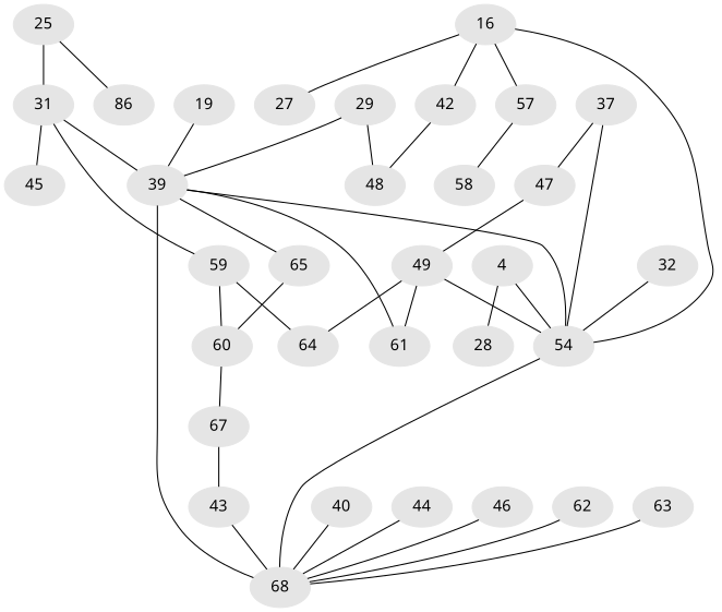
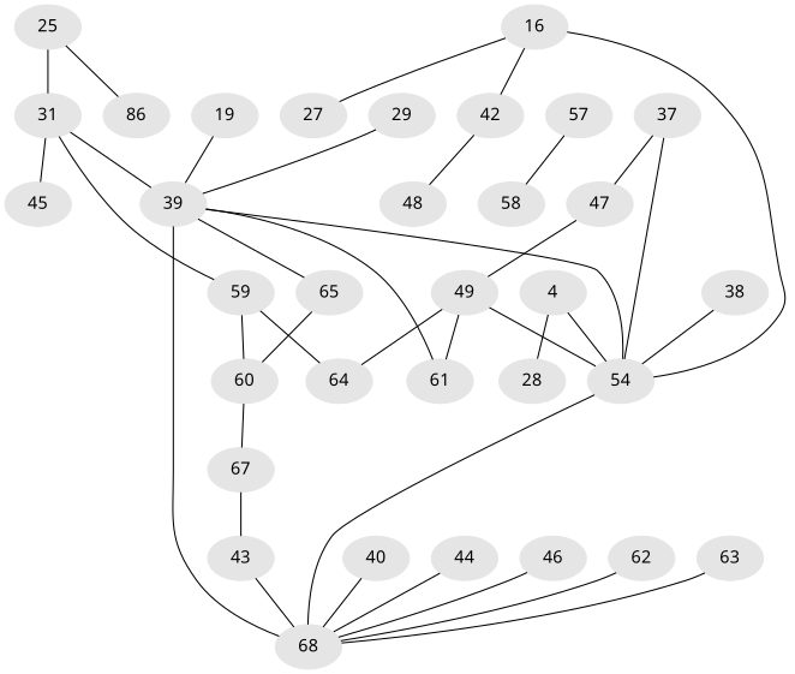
  graph {
    fontname="Noto Sans"
    node [color=gray90 fontname="Noto Sans" style=filled]
    edge [fontname="Noto Sans"]
    4
    28
    54 [super="+53+9+2+27"]
    68 [super="+38+56+50"]
    16
    n6 [label=27]
    42
    57
    48
    58
    39 [super="+13+1"]
    61
    65
    19
    31 [super="+24+20"]
    45
    59
    25
    n19 [label=86]
    29
    60
    64
-   32
+   32 [label=38]
    37 [super="+14"]
    47
    49 [super="+12+34"]
    67
    40
    43
    44
    46
    62
    63
    4 -- 28
    4 -- 54
    54 -- 68 [weight=4]
    16 -- 54
    16 -- n6
    16 -- 42
-   16 -- 57
    42 -- 48
    57 -- 58
    39 -- 54
    39 -- 68 [weight=6]
    39 -- 61
    39 -- 65
    65 -- 60 [weight=2]
    19 -- 39 [weight=2]
    31 -- 39 [weight=4]
    31 -- 45
    31 -- 59
    59 -- 60
    59 -- 64
    25 -- 31 [weight=2]
    25 -- n19
-   29 -- 48
    29 -- 39
    60 -- 67
    32 -- 54
    37 -- 54 [weight=3]
    37 -- 47
    47 -- 49
    49 -- 54
    49 -- 61
    49 -- 64
    67 -- 43
    40 -- 68 [weight=2]
    43 -- 68 [weight=2]
    44 -- 68
    46 -- 68
    62 -- 68
    63 -- 68
  }
